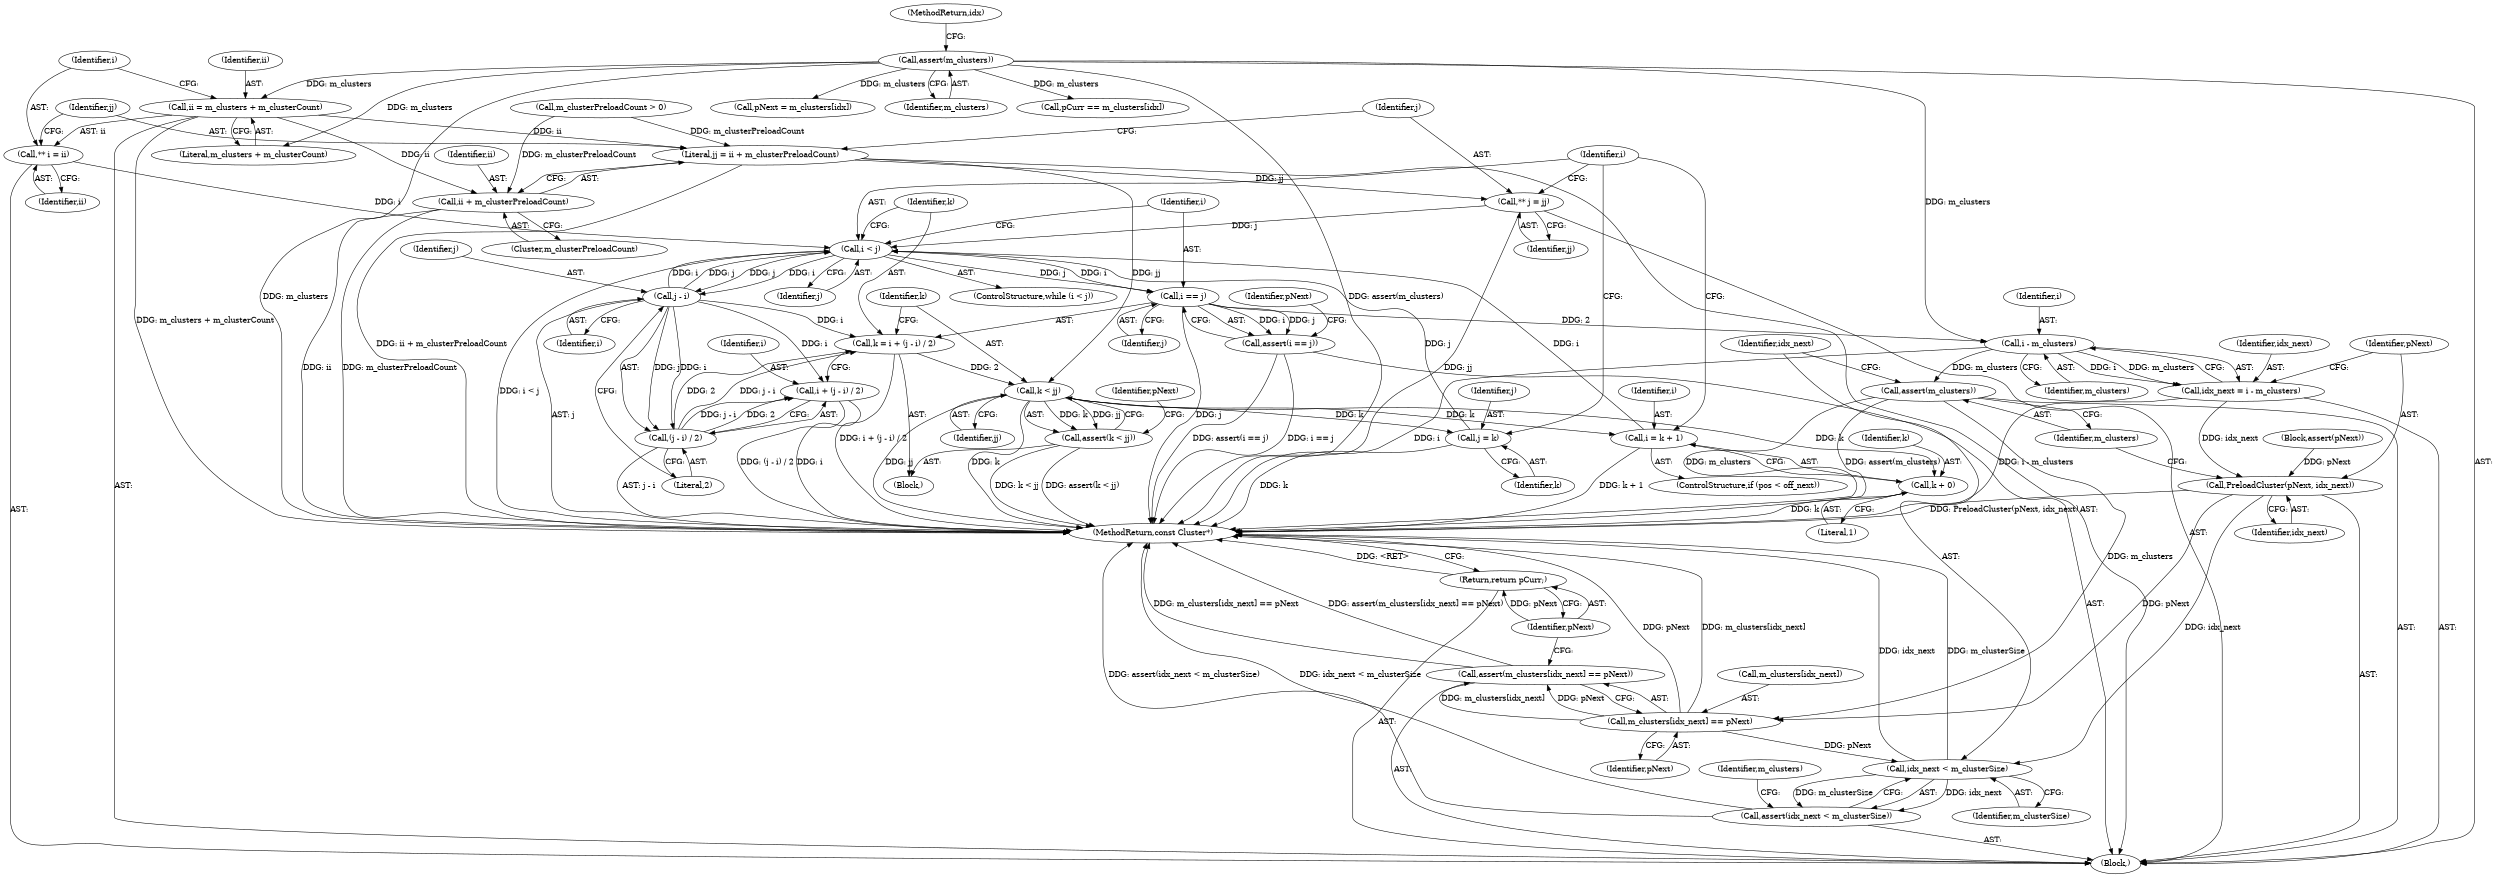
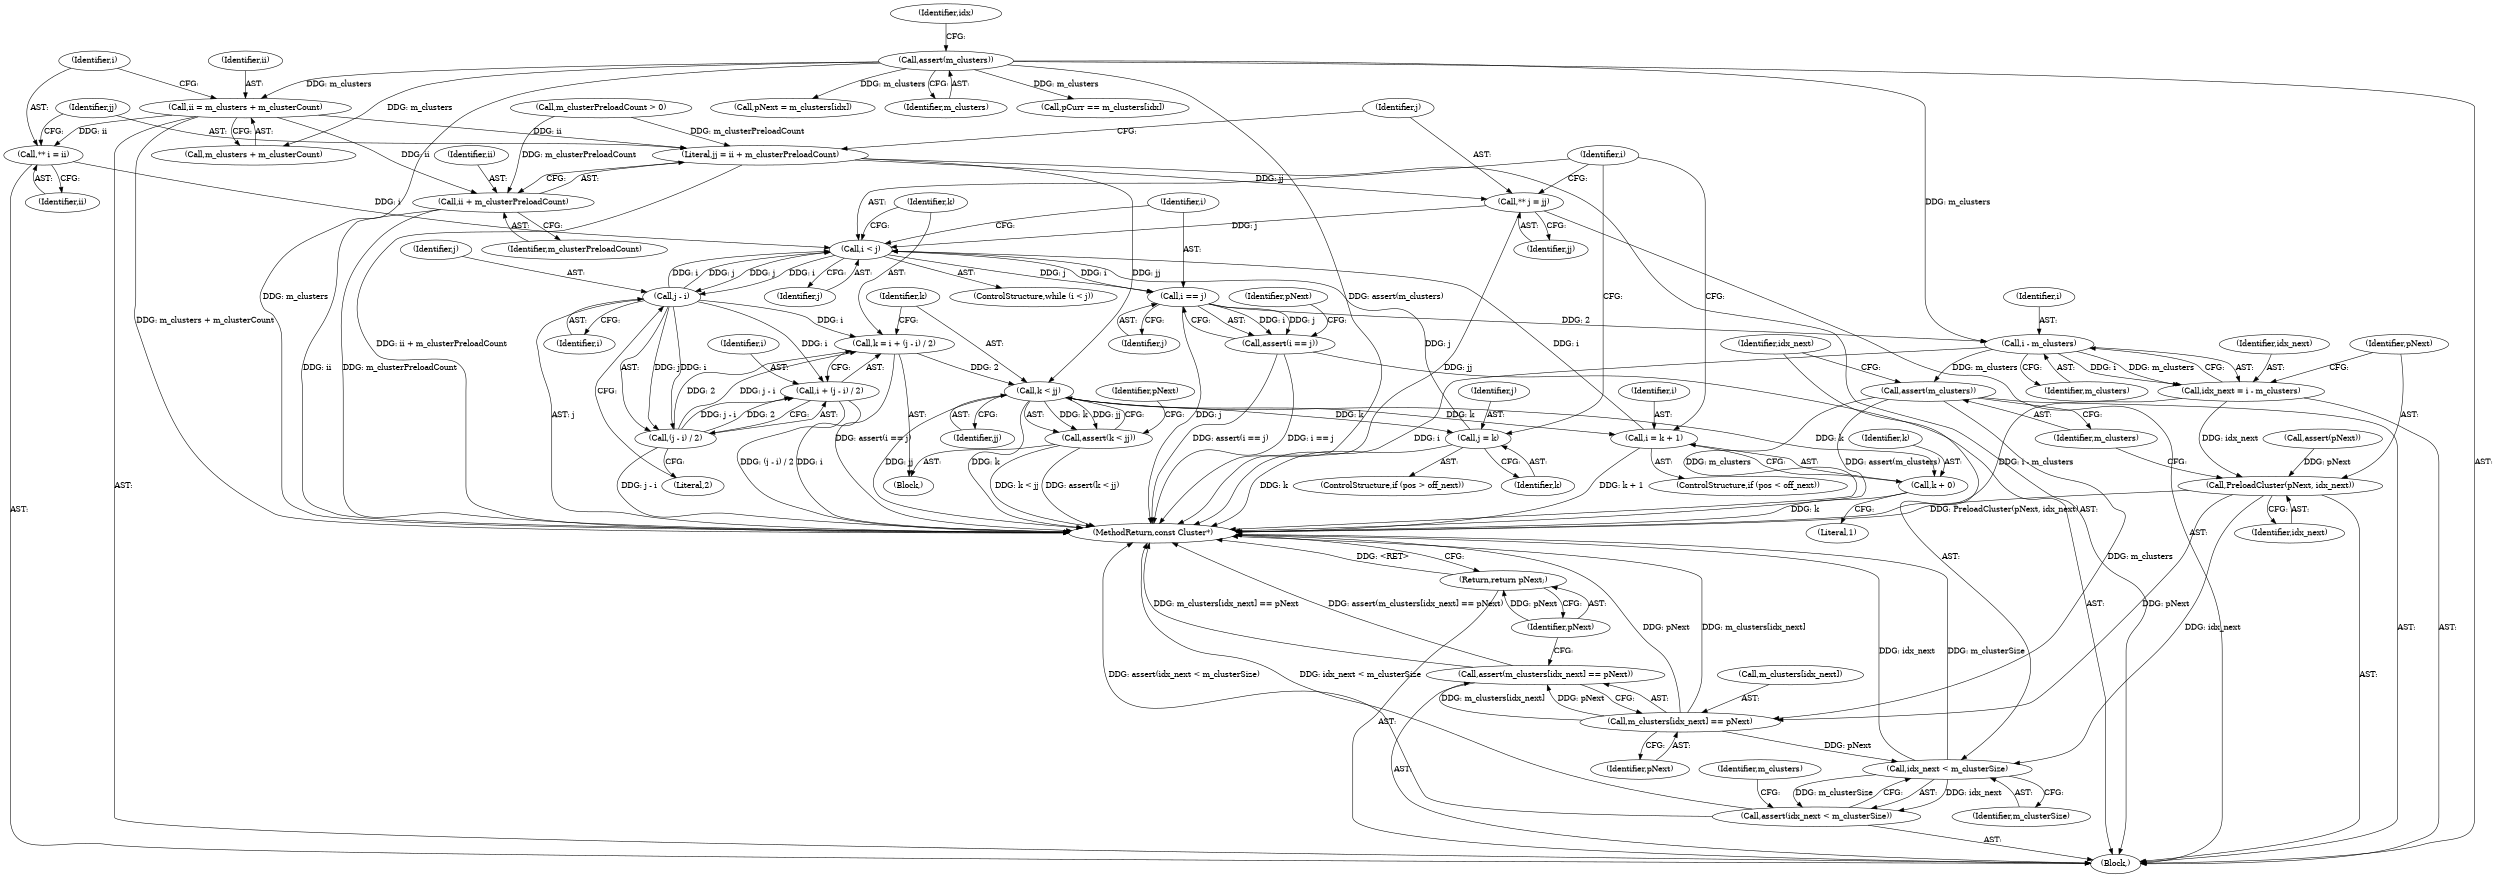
  digraph {
    n1 [label="(Call,ii = m_clusters + m_clusterCount)"]
    n2 [label="(Call,** i = ii)"]
    n3 [label="(Literal,jj = ii + m_clusterPreloadCount)"]
    n4 [label="(Call,ii + m_clusterPreloadCount)"]
-   n5 [label="(Literal,m_clusters + m_clusterCount)"]
+   n5 [label="(Call,m_clusters + m_clusterCount)"]
    n6 [label="(MethodReturn,const Cluster*)"]
    n7 [label="(Block,)"]
    n8 [label="(Call,i < j)"]
    n9 [label="(Identifier,ii)"]
    n10 [label="(Call,k < jj)"]
    n11 [label="(Call,** j = jj)"]
-   n12 [label="(Cluster,m_clusterPreloadCount)"]
-   n13 [label="(Return,return pCurr;)"]
+   n12 [label="(Identifier,m_clusterPreloadCount)"]
+   n13 [label="(Return,return pNext;)"]
    n14 [label="(Call,assert(m_clusters))"]
    n15 [label="(Call,i - m_clusters)"]
    n16 [label="(Call,pNext = m_clusters[idx])"]
    n17 [label="(Identifier,m_clusters)"]
    n18 [label="(Call,pCurr == m_clusters[idx])"]
    n19 [label="(Call,idx_next = i - m_clusters)"]
    n20 [label="(Call,assert(m_clusters))"]
    n21 [label="(Identifier,m_clusters)"]
    n22 [label="(Call,j - i)"]
    n23 [label="(Call,i == j)"]
    n24 [label="(Identifier,j)"]
    n25 [label="(ControlStructure,while (i < j))"]
    n26 [label="(Call,k = i + (j - i) / 2)"]
    n27 [label="(Call,i + (j - i) / 2)"]
    n28 [label="(Call,(j - i) / 2)"]
    n29 [label="(Identifier,i)"]
    n30 [label="(Call,assert(i == j))"]
    n31 [label="(Identifier,j)"]
    n32 [label="(Block,)"]
    n33 [label="(Literal,2)"]
    n34 [label="(Call,assert(k < jj))"]
    n35 [label="(Call,i = k + 1)"]
    n36 [label="(Call,k + 0)"]
    n37 [label="(Call,j = k)"]
    n38 [label="(Identifier,jj)"]
    n39 [label="(ControlStructure,if (pos < off_next))"]
    n40 [label="(Literal,1)"]
    n41 [label="(Identifier,k)"]
+   n42 [label="(ControlStructure,if (pos > off_next))"]
    n43 [label="(Call,PreloadCluster(pNext, idx_next))"]
    n44 [label="(Call,m_clusters[idx_next] == pNext)"]
    n45 [label="(Identifier,m_clusters)"]
    n46 [label="(Call,idx_next < m_clusterSize)"]
    n47 [label="(Identifier,idx_next)"]
    n48 [label="(Call,assert(idx_next < m_clusterSize))"]
    n49 [label="(Identifier,m_clusterSize)"]
    n50 [label="(Call,assert(m_clusters[idx_next] == pNext))"]
    n51 [label="(Identifier,pNext)"]
    n52 [label="(Identifier,pNext)"]
    n53 [label="(Identifier,jj)"]
    n54 [label="(Identifier,jj)"]
-   n55 [label="(MethodReturn,idx)"]
+   n55 [label="(Identifier,idx)"]
    n56 [label="(Identifier,k)"]
-   n57 [label="(Block,assert(pNext))"]
+   n57 [label="(Call,assert(pNext))"]
    n58 [label="(Identifier,ii)"]
    n59 [label="(Identifier,i)"]
    n60 [label="(Identifier,i)"]
    n61 [label="(Identifier,idx_next)"]
    n62 [label="(Identifier,k)"]
    n63 [label="(Identifier,i)"]
    n64 [label="(Identifier,pNext)"]
    n65 [label="(Identifier,j)"]
    n66 [label="(Call,m_clusterPreloadCount > 0)"]
    n67 [label="(Identifier,i)"]
    n68 [label="(Identifier,pNext)"]
    n69 [label="(Identifier,pNext)"]
    n70 [label="(Identifier,m_clusters)"]
    n71 [label="(Identifier,i)"]
    n72 [label="(Identifier,k)"]
    n73 [label="(Identifier,j)"]
    n74 [label="(Identifier,idx_next)"]
    n75 [label="(Identifier,i)"]
    n76 [label="(Identifier,ii)"]
    n77 [label="(Identifier,j)"]
    n78 [label="(Call,m_clusters[idx_next])"]
-   n1 -> n2 [label="AST: ii"]
+   n1 -> n2 [label="DDG: ii"]
    n1 -> n3 [label="DDG: ii"]
    n1 -> n4 [label="DDG: ii"]
    n1 -> n5 [label="CFG: "]
    n1 -> n6 [label="DDG: m_clusters + m_clusterCount"]
    n1 -> n7 [label="AST: "]
    n2 -> n7 [label="AST: "]
    n2 -> n8 [label="DDG: i"]
    n2 -> n9 [label="CFG: "]
    n3 -> n4 [label="CFG: "]
    n3 -> n6 [label="DDG: ii + m_clusterPreloadCount"]
    n3 -> n7 [label="AST: "]
    n3 -> n10 [label="DDG: jj"]
    n3 -> n11 [label="DDG: jj"]
    n4 -> n3 [label="AST: "]
    n4 -> n6 [label="DDG: ii"]
    n4 -> n6 [label="DDG: m_clusterPreloadCount"]
    n4 -> n12 [label="CFG: "]
    n5 -> n1 [label="AST: "]
    n6 -> n13 [label="CFG: "]
-   n8 -> n6 [label="DDG: i < j"]
    n8 -> n22 [label="DDG: j"]
    n8 -> n22 [label="DDG: i"]
    n8 -> n23 [label="DDG: i"]
    n8 -> n23 [label="DDG: j"]
    n8 -> n24 [label="CFG: "]
    n8 -> n25 [label="AST: "]
    n9 -> n2 [label="AST: "]
    n10 -> n6 [label="DDG: k"]
    n10 -> n6 [label="DDG: jj"]
    n10 -> n34 [label="AST: "]
    n10 -> n34 [label="DDG: k"]
    n10 -> n34 [label="DDG: jj"]
    n10 -> n35 [label="DDG: k"]
    n10 -> n36 [label="DDG: k"]
    n10 -> n37 [label="DDG: k"]
    n10 -> n38 [label="CFG: "]
    n11 -> n6 [label="DDG: jj"]
    n11 -> n7 [label="AST: "]
    n11 -> n8 [label="DDG: j"]
    n11 -> n53 [label="CFG: "]
    n12 -> n4 [label="AST: "]
    n13 -> n6 [label="DDG: <RET>"]
    n13 -> n7 [label="AST: "]
    n13 -> n52 [label="CFG: "]
    n14 -> n1 [label="DDG: m_clusters"]
    n14 -> n5 [label="DDG: m_clusters"]
    n14 -> n6 [label="DDG: assert(m_clusters)"]
    n14 -> n6 [label="DDG: m_clusters"]
    n14 -> n7 [label="AST: "]
    n14 -> n15 [label="DDG: m_clusters"]
    n14 -> n16 [label="DDG: m_clusters"]
    n14 -> n17 [label="CFG: "]
    n14 -> n18 [label="DDG: m_clusters"]
    n15 -> n6 [label="DDG: i"]
    n15 -> n19 [label="AST: "]
    n15 -> n19 [label="DDG: i"]
    n15 -> n19 [label="DDG: m_clusters"]
    n15 -> n20 [label="DDG: m_clusters"]
    n15 -> n21 [label="CFG: "]
    n17 -> n14 [label="AST: "]
    n19 -> n6 [label="DDG: i - m_clusters"]
    n19 -> n7 [label="AST: "]
    n19 -> n15 [label="CFG: "]
    n19 -> n43 [label="DDG: idx_next"]
    n20 -> n6 [label="DDG: m_clusters"]
    n20 -> n6 [label="DDG: assert(m_clusters)"]
    n20 -> n7 [label="AST: "]
    n20 -> n44 [label="DDG: m_clusters"]
    n20 -> n45 [label="CFG: "]
    n21 -> n15 [label="AST: "]
    n22 -> n6 [label="AST: j"]
    n22 -> n8 [label="DDG: i"]
    n22 -> n8 [label="DDG: j"]
    n22 -> n26 [label="DDG: i"]
    n22 -> n27 [label="DDG: i"]
    n22 -> n28 [label="AST: "]
    n22 -> n28 [label="DDG: j"]
    n22 -> n28 [label="DDG: i"]
    n22 -> n29 [label="CFG: "]
    n23 -> n6 [label="DDG: j"]
    n23 -> n15 [label="DDG: 2"]
    n23 -> n30 [label="AST: "]
    n23 -> n30 [label="DDG: i"]
    n23 -> n30 [label="DDG: j"]
    n23 -> n31 [label="CFG: "]
    n24 -> n8 [label="AST: "]
-   n26 -> n6 [label="DDG: i + (j - i) / 2"]
+   n26 -> n6 [label="DDG: assert(i == j)"]
    n26 -> n10 [label="DDG: 2"]
    n26 -> n27 [label="CFG: "]
    n26 -> n32 [label="AST: "]
    n27 -> n6 [label="DDG: i"]
    n27 -> n6 [label="DDG: (j - i) / 2"]
-   n23 -> n26 [label="AST: "]
+   n27 -> n26 [label="AST: "]
    n27 -> n28 [label="CFG: "]
-   n28 -> n6 [label="AST: j - i"]
+   n28 -> n6 [label="DDG: j - i"]
    n28 -> n26 [label="DDG: j - i"]
    n28 -> n26 [label="DDG: 2"]
    n28 -> n27 [label="AST: "]
    n28 -> n27 [label="DDG: j - i"]
    n28 -> n27 [label="DDG: 2"]
    n28 -> n33 [label="CFG: "]
    n29 -> n22 [label="AST: "]
    n30 -> n6 [label="DDG: i == j"]
    n30 -> n6 [label="DDG: assert(i == j)"]
    n30 -> n7 [label="AST: "]
    n30 -> n23 [label="CFG: "]
    n31 -> n23 [label="AST: "]
    n33 -> n22 [label="CFG: "]
-   n33 -> n28 [label="AST: "]
    n34 -> n6 [label="DDG: assert(k < jj)"]
    n34 -> n6 [label="DDG: k < jj"]
    n34 -> n10 [label="CFG: "]
    n34 -> n32 [label="AST: "]
    n35 -> n6 [label="DDG: k + 1"]
    n35 -> n8 [label="DDG: i"]
    n35 -> n36 [label="CFG: "]
    n35 -> n39 [label="AST: "]
    n36 -> n6 [label="DDG: k"]
    n36 -> n35 [label="AST: "]
    n36 -> n40 [label="CFG: "]
    n37 -> n6 [label="DDG: k"]
    n37 -> n8 [label="DDG: j"]
    n37 -> n41 [label="CFG: "]
+   n37 -> n42 [label="AST: "]
    n38 -> n10 [label="AST: "]
-   n40 -> n36 [label="AST: "]
    n41 -> n37 [label="AST: "]
    n43 -> n6 [label="DDG: PreloadCluster(pNext, idx_next)"]
    n43 -> n7 [label="AST: "]
    n43 -> n44 [label="DDG: pNext"]
    n43 -> n46 [label="DDG: idx_next"]
    n43 -> n47 [label="CFG: "]
    n44 -> n6 [label="DDG: pNext"]
    n44 -> n6 [label="DDG: m_clusters[idx_next]"]
    n44 -> n46 [label="DDG: pNext"]
    n44 -> n50 [label="AST: "]
    n44 -> n50 [label="DDG: m_clusters[idx_next]"]
    n44 -> n50 [label="DDG: pNext"]
    n44 -> n51 [label="CFG: "]
    n45 -> n20 [label="AST: "]
    n45 -> n43 [label="CFG: "]
    n46 -> n6 [label="DDG: idx_next"]
    n46 -> n6 [label="DDG: m_clusterSize"]
    n46 -> n48 [label="AST: "]
    n46 -> n48 [label="DDG: idx_next"]
    n46 -> n48 [label="DDG: m_clusterSize"]
    n46 -> n49 [label="CFG: "]
    n47 -> n43 [label="AST: "]
    n48 -> n6 [label="DDG: assert(idx_next < m_clusterSize)"]
    n48 -> n6 [label="DDG: idx_next < m_clusterSize"]
    n48 -> n7 [label="AST: "]
    n48 -> n46 [label="CFG: "]
    n49 -> n46 [label="AST: "]
    n50 -> n6 [label="DDG: m_clusters[idx_next] == pNext"]
    n50 -> n6 [label="DDG: assert(m_clusters[idx_next] == pNext)"]
    n50 -> n7 [label="AST: "]
    n50 -> n44 [label="CFG: "]
    n51 -> n44 [label="AST: "]
    n52 -> n13 [label="AST: "]
    n52 -> n13 [label="DDG: pNext"]
    n52 -> n50 [label="CFG: "]
    n53 -> n11 [label="AST: "]
    n54 -> n2 [label="CFG: "]
    n54 -> n3 [label="AST: "]
    n55 -> n14 [label="CFG: "]
    n56 -> n10 [label="AST: "]
    n56 -> n26 [label="CFG: "]
    n57 -> n43 [label="DDG: pNext"]
    n58 -> n1 [label="AST: "]
    n59 -> n27 [label="AST: "]
    n60 -> n8 [label="AST: "]
    n60 -> n11 [label="CFG: "]
    n60 -> n35 [label="CFG: "]
    n60 -> n37 [label="CFG: "]
    n61 -> n19 [label="AST: "]
    n62 -> n36 [label="AST: "]
    n63 -> n15 [label="AST: "]
    n64 -> n34 [label="CFG: "]
    n65 -> n3 [label="CFG: "]
    n65 -> n11 [label="AST: "]
    n66 -> n3 [label="DDG: m_clusterPreloadCount"]
    n66 -> n4 [label="DDG: m_clusterPreloadCount"]
    n67 -> n35 [label="AST: "]
    n68 -> n30 [label="CFG: "]
    n69 -> n19 [label="CFG: "]
    n69 -> n43 [label="AST: "]
    n70 -> n48 [label="CFG: "]
    n71 -> n1 [label="CFG: "]
    n71 -> n2 [label="AST: "]
    n72 -> n8 [label="CFG: "]
    n72 -> n26 [label="AST: "]
    n73 -> n37 [label="AST: "]
    n74 -> n20 [label="CFG: "]
    n74 -> n46 [label="AST: "]
    n75 -> n8 [label="CFG: "]
    n75 -> n23 [label="AST: "]
    n76 -> n4 [label="AST: "]
    n77 -> n22 [label="AST: "]
    n78 -> n44 [label="AST: "]
  }
